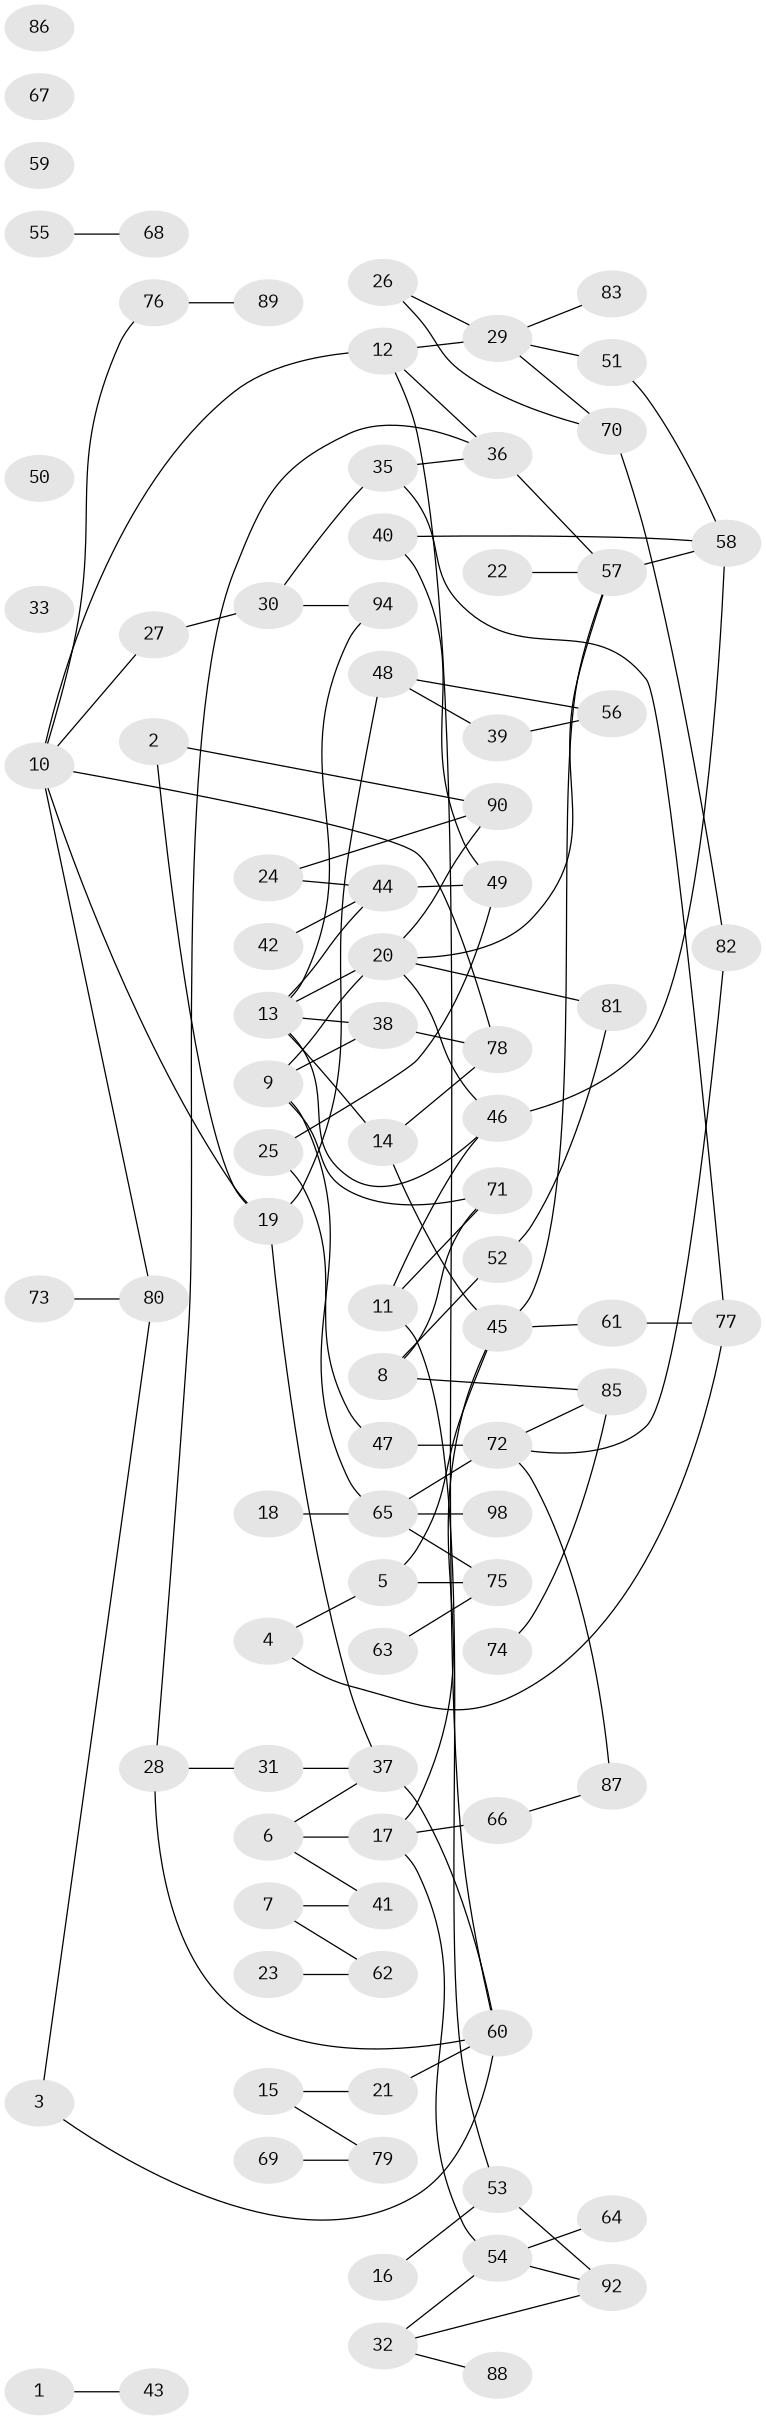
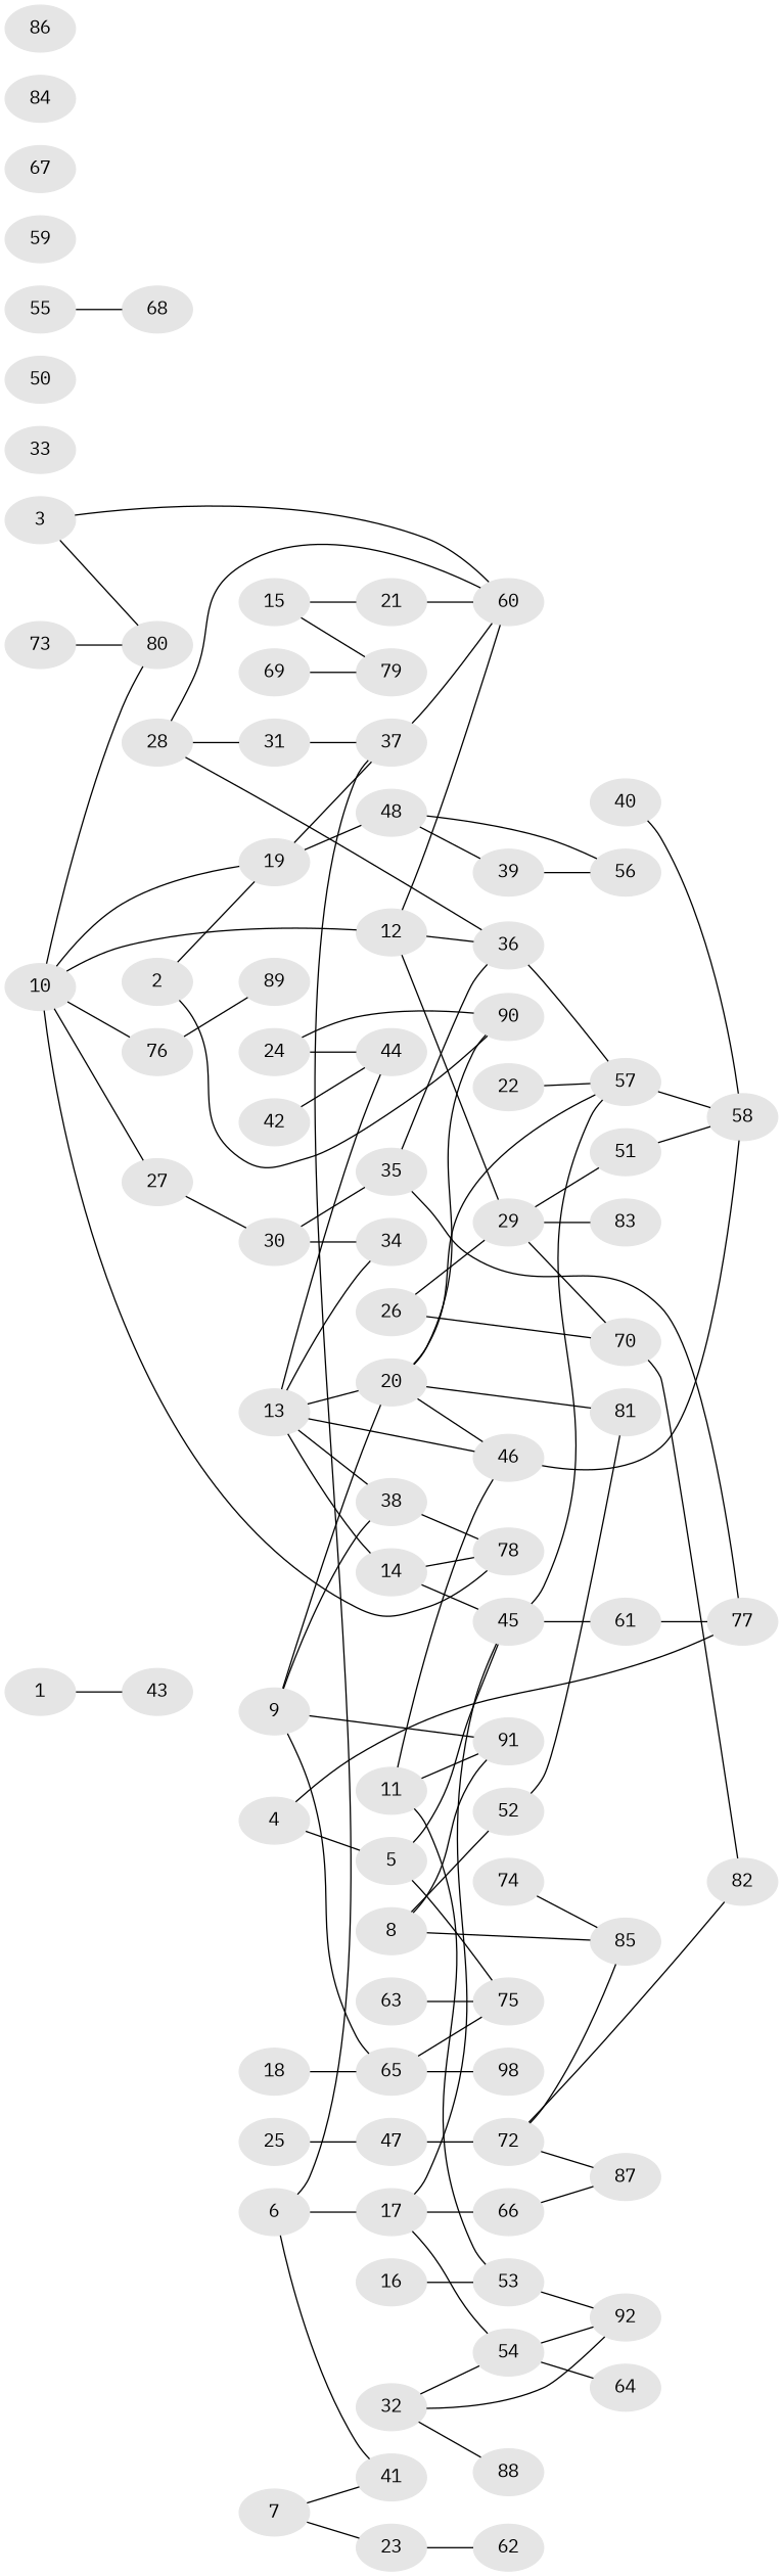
  graph {
    fontname="IBM Plex Mono"
    rankdir=LR
    node [color=gray90 fontname="IBM Plex Mono" style=filled]
    edge [fontname="IBM Plex Mono"]
    1
    43
    2
    19
    90
    37
    48
    3
    60
    80
    4
    5
    77
    45
    75
    8
    52
-   71
+   71 [label=91]
    85
    57
    61
    6
    17
    41
    54
    66
    7
    23
    62
    81
    9
    20
    38
    65
    46
    78
    72
    n38 [label=98]
    10
    12
    27
    76
    29
    36
    30
    89
    11
    53
    58
    92
    70
    51
    83
    13
    14
-   34 [label=94]
+   34
    44
-   49
    15
    21
    79
    16
    64
    87
    18
    39
    56
    22
    24
    25
    47
    26
    82
    35
    28
    31
    32
    88
    33
    40
    42
    50
    55
    68
    59
    63
    67
    69
    73
    74
+   84
    86
    1 -- 43
    2 -- 19
    2 -- 90
    19 -- 37
    19 -- 48
    37 -- 60
    48 -- 39
    48 -- 56
    3 -- 60
    3 -- 80
    4 -- 5
    4 -- 77
    5 -- 45
    5 -- 75
    45 -- 57
    45 -- 61
    8 -- 52
    8 -- 71
    8 -- 85
    52 -- 81
    57 -- 58
    61 -- 77
    6 -- 37
    6 -- 17
    6 -- 41
    17 -- 45
    17 -- 54
    17 -- 66
    54 -- 92
    54 -- 64
    66 -- 87
    7 -- 41
-   7 -- 62
+   7 -- 23
    23 -- 62
    9 -- 71
    9 -- 20
    9 -- 38
    9 -- 65
    20 -- 90
    20 -- 57
    20 -- 81
    20 -- 46
    38 -- 78
    65 -- 75
-   65 -- 72
    65 -- n38
    46 -- 58
    72 -- 85
    72 -- 87
    72 -- 82
    10 -- 19
    10 -- 80
    10 -- 78
    10 -- 12
    10 -- 27
    10 -- 76
    12 -- 60
    12 -- 29
    12 -- 36
    27 -- 30
    76 -- 89
    29 -- 70
    29 -- 51
    29 -- 83
    36 -- 57
    30 -- 34
    30 -- 35
    11 -- 71
    11 -- 46
    11 -- 53
    53 -- 92
    70 -- 82
    51 -- 58
    13 -- 20
    13 -- 38
    13 -- 46
    13 -- 14
    13 -- 34
    13 -- 44
    14 -- 45
    14 -- 78
-   44 -- 49
    15 -- 21
    15 -- 79
    21 -- 60
    16 -- 53
    18 -- 65
    39 -- 56
    22 -- 57
    24 -- 90
    24 -- 44
-   25 -- 49
    25 -- 47
    47 -- 72
    26 -- 29
    26 -- 70
    35 -- 77
    35 -- 36
    28 -- 60
    28 -- 36
    28 -- 31
    31 -- 37
    32 -- 54
    32 -- 92
    32 -- 88
    40 -- 58
-   40 -- 49
    42 -- 44
    55 -- 68
    63 -- 75
    69 -- 79
    73 -- 80
    74 -- 85
  }
